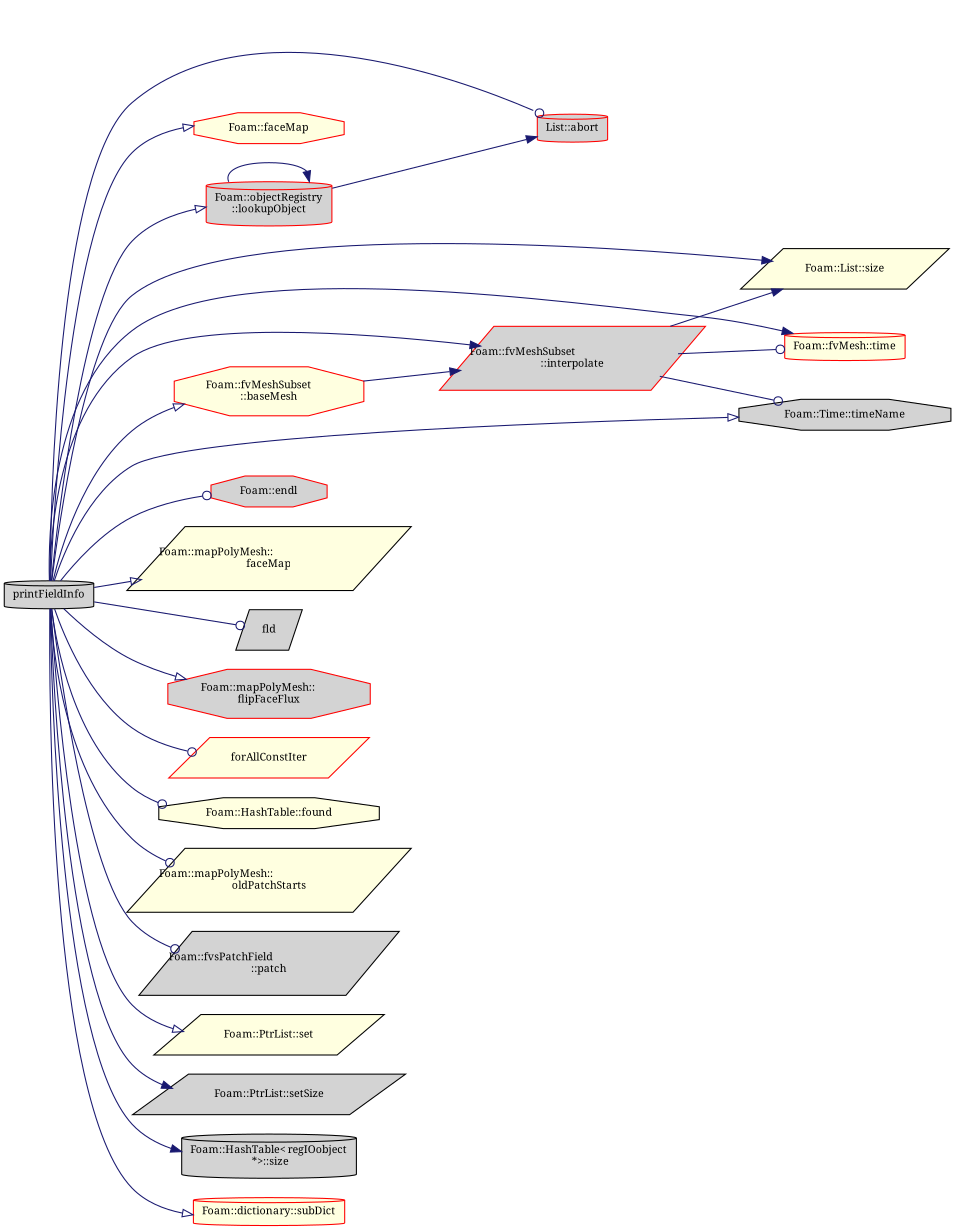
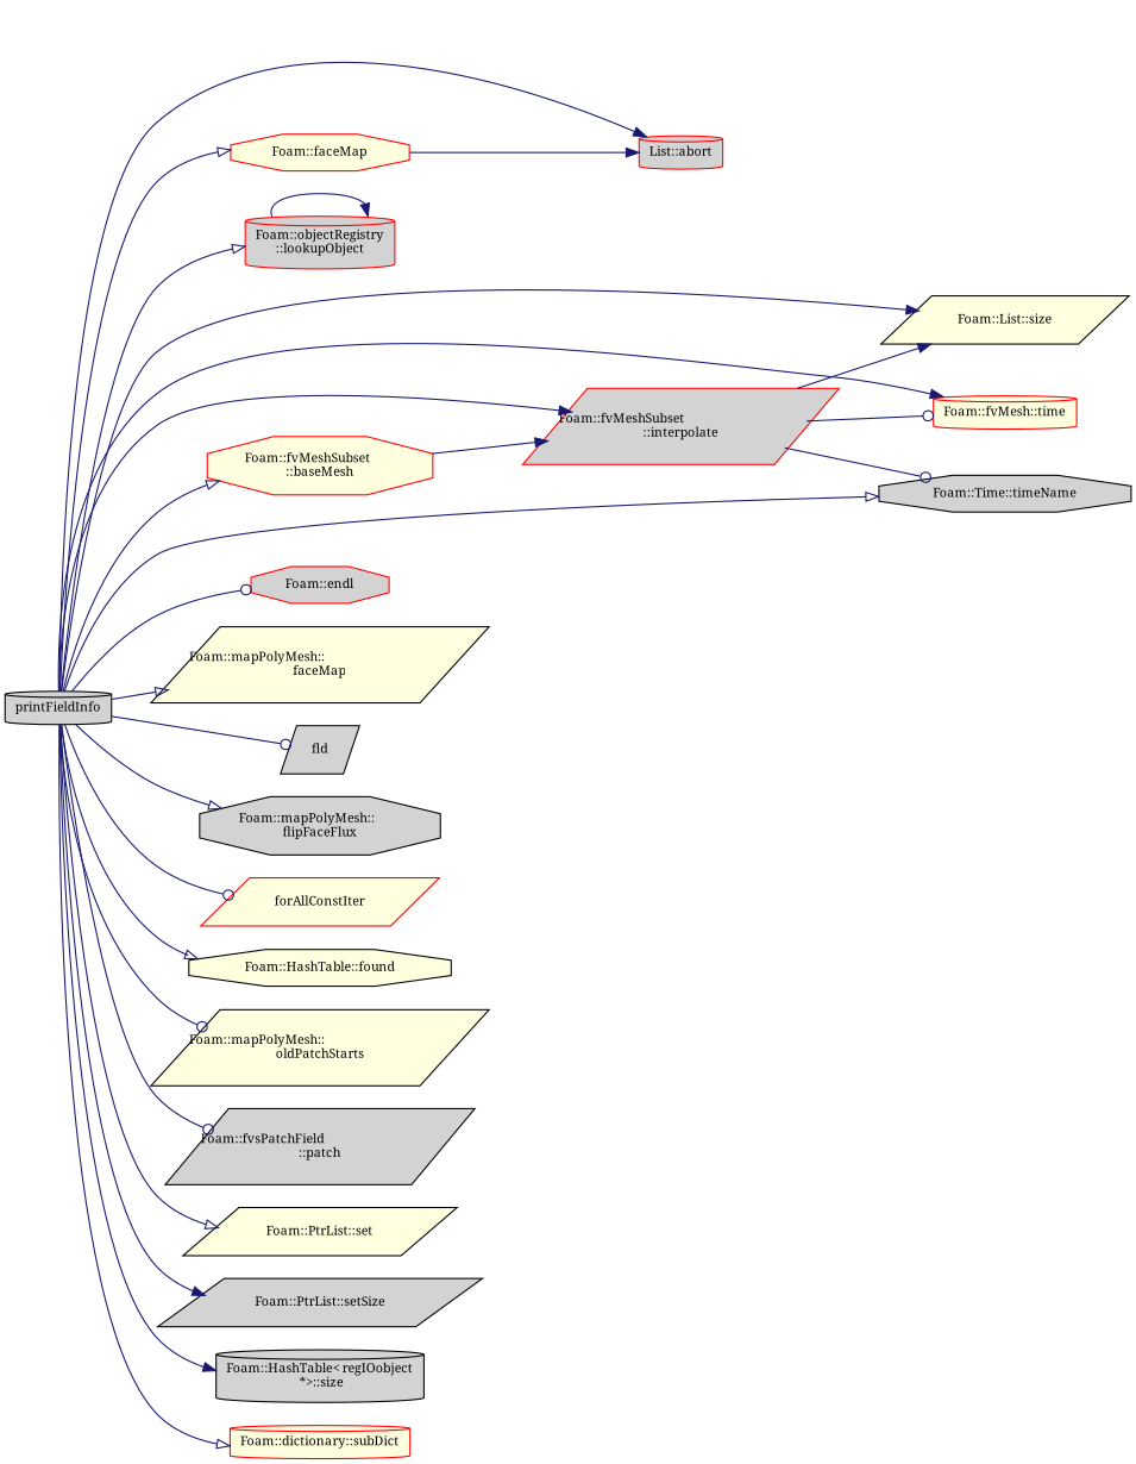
  digraph {
    fontname="Noto Serif"
    rankdir=LR
    node [color=black fillcolor=lightgrey fontname="Noto Serif" fontsize=10 shape=parallelogram style=filled]
    edge [arrowhead=normal color=midnightblue fontname="Noto Serif" fontsize=10 labelfontname=Helvetica labelfontsize=10 style=solid]
    n1 [fontcolor=black height=0.2 label=printFieldInfo shape=cylinder width=0.4]
    n2 [color=red height=0.2 label="List::abort" shape=cylinder width=0.4]
    n3 [color=red fillcolor=lightyellow height=0.2 label="Foam::fvMeshSubset\l::baseMesh" shape=octagon width=0.4]
    n4 [color=red height=0.2 label="Foam::fvMeshSubset\l::interpolate" width=0.4]
    n5 [fillcolor=lightyellow height=0.2 label="Foam::List::size" width=0.4]
    n6 [color=red fillcolor=lightyellow height=0.2 label="Foam::fvMesh::time" shape=cylinder width=0.4]
    n7 [height=0.2 label="Foam::Time::timeName" shape=octagon width=0.4]
    n8 [color=red height=0.2 label="Foam::endl" shape=octagon width=0.4]
    n9 [color=red fillcolor=lightyellow height=0.2 label="Foam::faceMap" shape=octagon width=0.4]
    n10 [fillcolor=lightyellow height=0.2 label="Foam::mapPolyMesh::\lfaceMap" width=0.4]
    n11 [height=0.2 label=fld width=0.4]
-   n12 [color=red height=0.2 label="Foam::mapPolyMesh::\lflipFaceFlux" shape=octagon width=0.4]
+   n12 [height=0.2 label="Foam::mapPolyMesh::\lflipFaceFlux" shape=octagon width=0.4]
    n13 [color=red fillcolor=lightyellow height=0.2 label=forAllConstIter width=0.4]
    n14 [fillcolor=lightyellow height=0.2 label="Foam::HashTable::found" shape=octagon width=0.4]
    n15 [color=red height=0.2 label="Foam::objectRegistry\l::lookupObject" shape=cylinder width=0.4]
    n16 [fillcolor=lightyellow height=0.2 label="Foam::mapPolyMesh::\loldPatchStarts" width=0.4]
    n17 [height=0.2 label="Foam::fvsPatchField\l::patch" width=0.4]
    n18 [fillcolor=lightyellow height=0.2 label="Foam::PtrList::set" width=0.4]
    n19 [height=0.2 label="Foam::PtrList::setSize" width=0.4]
    n20 [height=0.2 label="Foam::HashTable\< regIOobject\l *\>::size" shape=cylinder width=0.4]
    n21 [color=red fillcolor=lightyellow height=0.2 label="Foam::dictionary::subDict" shape=cylinder width=0.4]
-   n1 -> n2 [arrowhead=odot]
+   n1 -> n2
    n1 -> n3 [arrowhead=onormal]
    n1 -> n4
    n1 -> n5
    n1 -> n6
    n1 -> n7 [arrowhead=onormal]
    n1 -> n8 [arrowhead=odot]
    n1 -> n9 [arrowhead=onormal]
    n1 -> n10 [arrowhead=onormal]
    n1 -> n11 [arrowhead=odot]
    n1 -> n12 [arrowhead=onormal]
    n1 -> n13 [arrowhead=odot]
-   n1 -> n14 [arrowhead=odot]
+   n1 -> n14 [arrowhead=onormal]
    n1 -> n15 [arrowhead=onormal]
    n1 -> n16 [arrowhead=odot]
    n1 -> n17 [arrowhead=odot]
    n1 -> n18 [arrowhead=onormal]
    n1 -> n19
    n1 -> n20
    n1 -> n21 [arrowhead=onormal]
    n3 -> n4
    n4 -> n5
    n4 -> n6 [arrowhead=odot]
    n4 -> n7 [arrowhead=odot]
-   n15 -> n2
+   n9 -> n2
    n15 -> n15
  }
